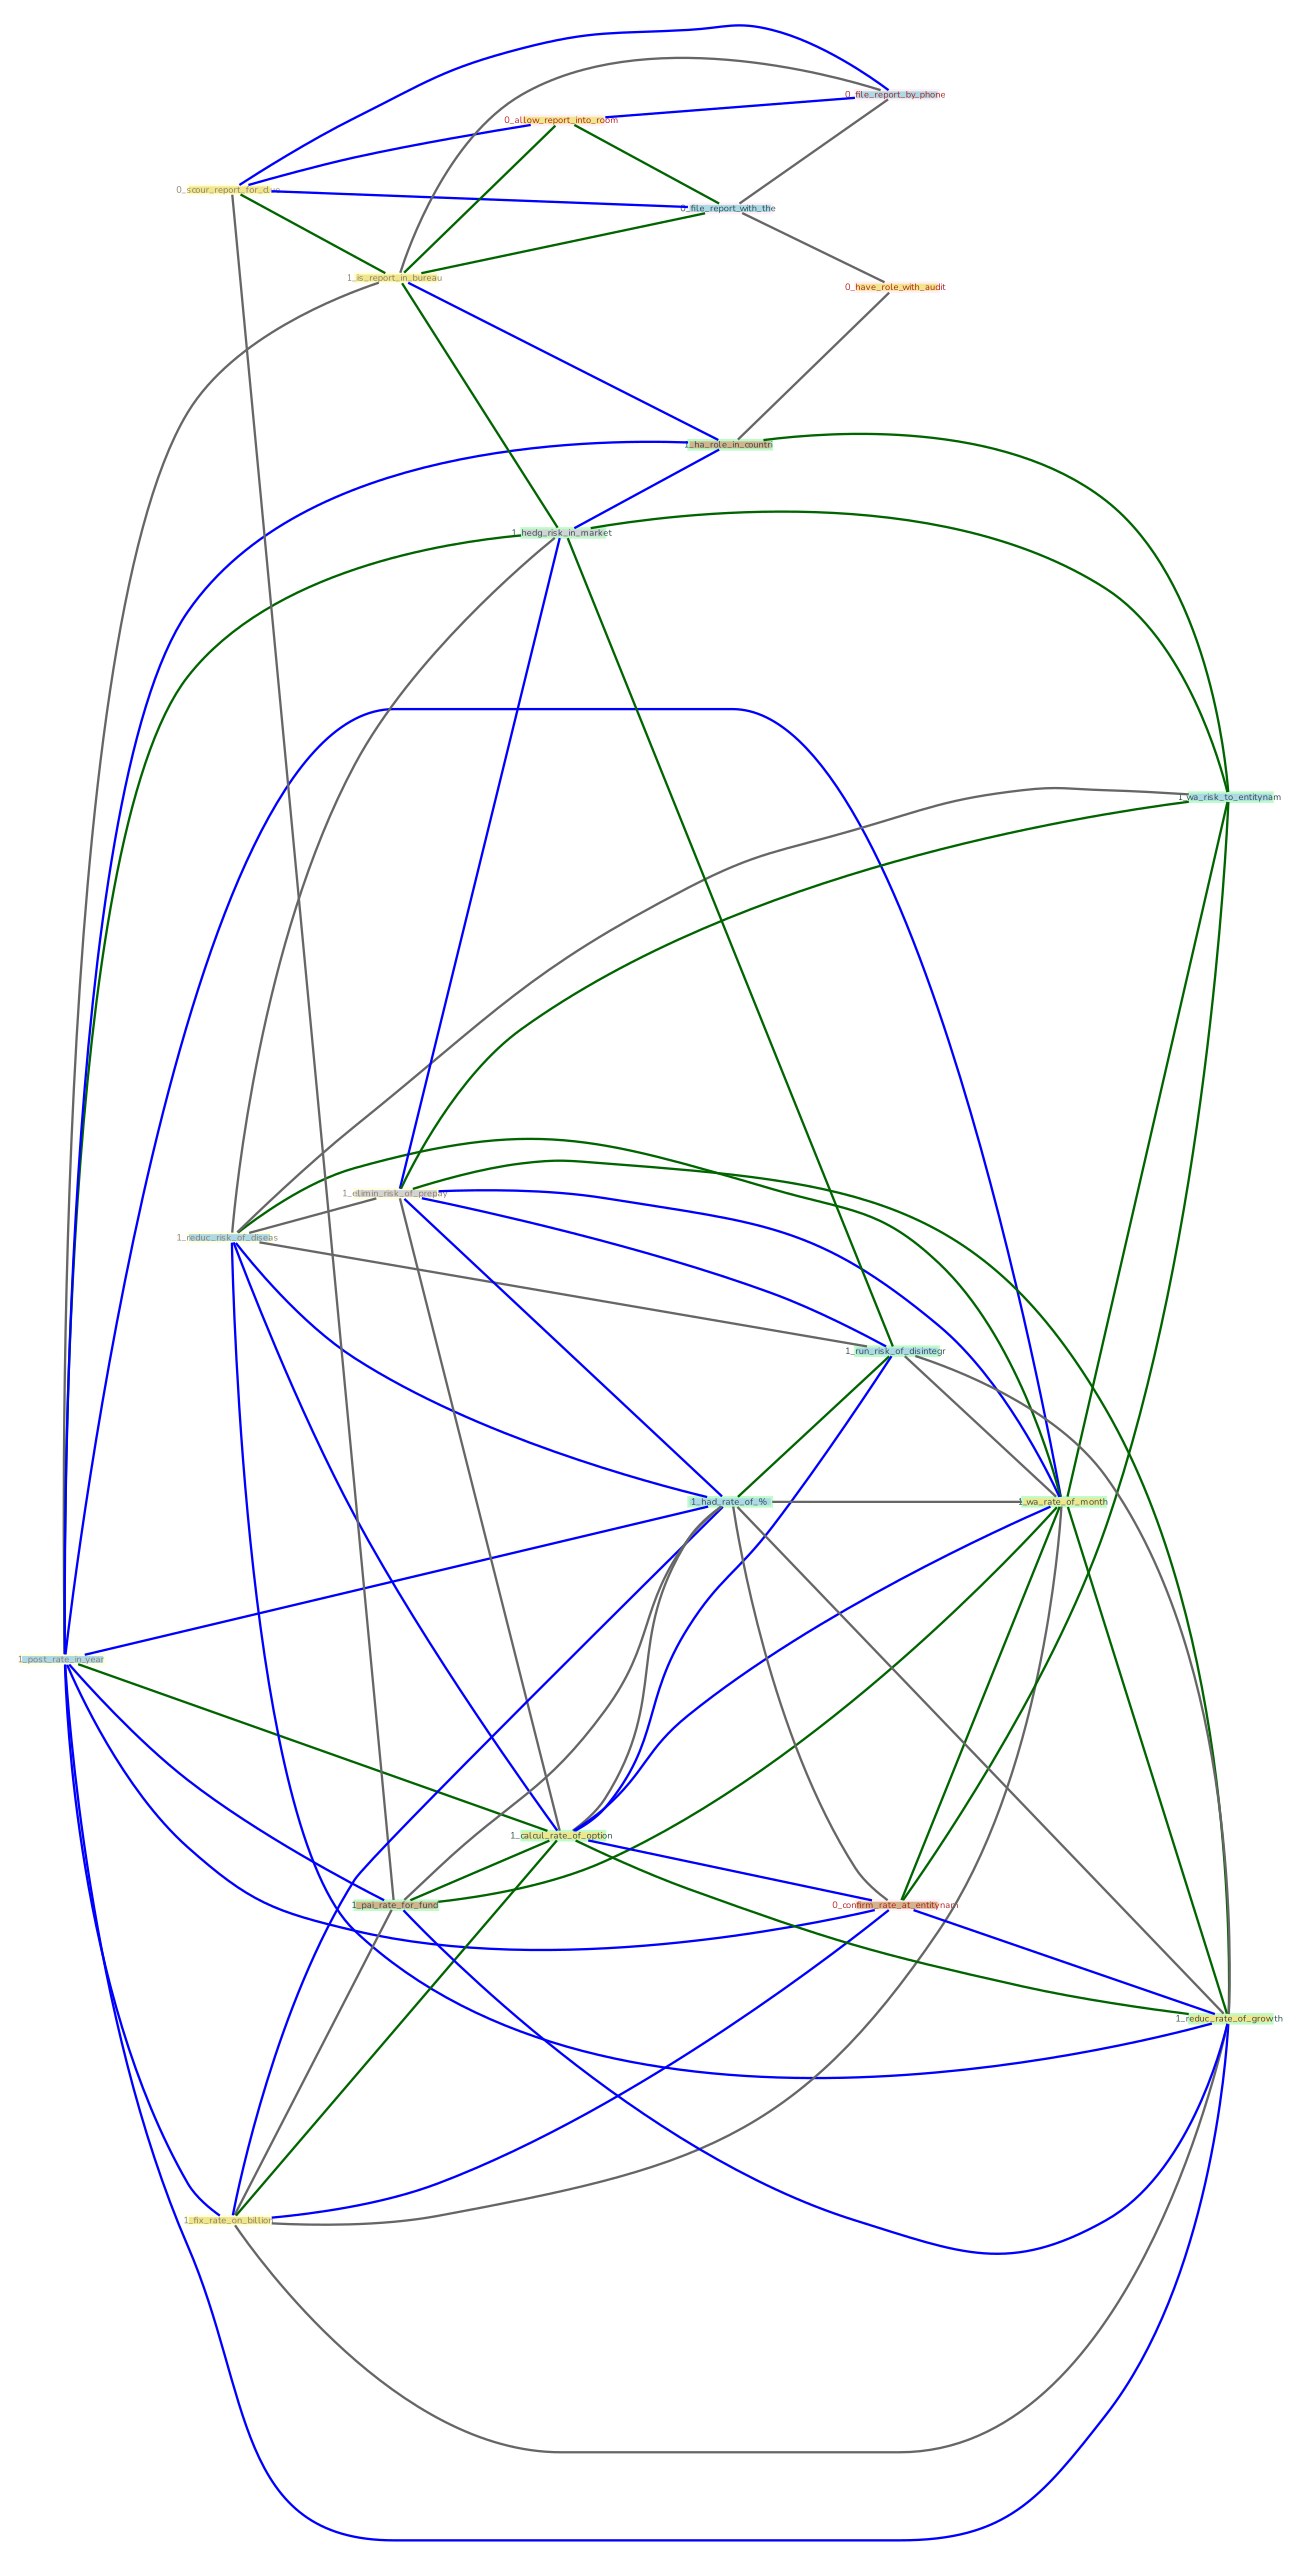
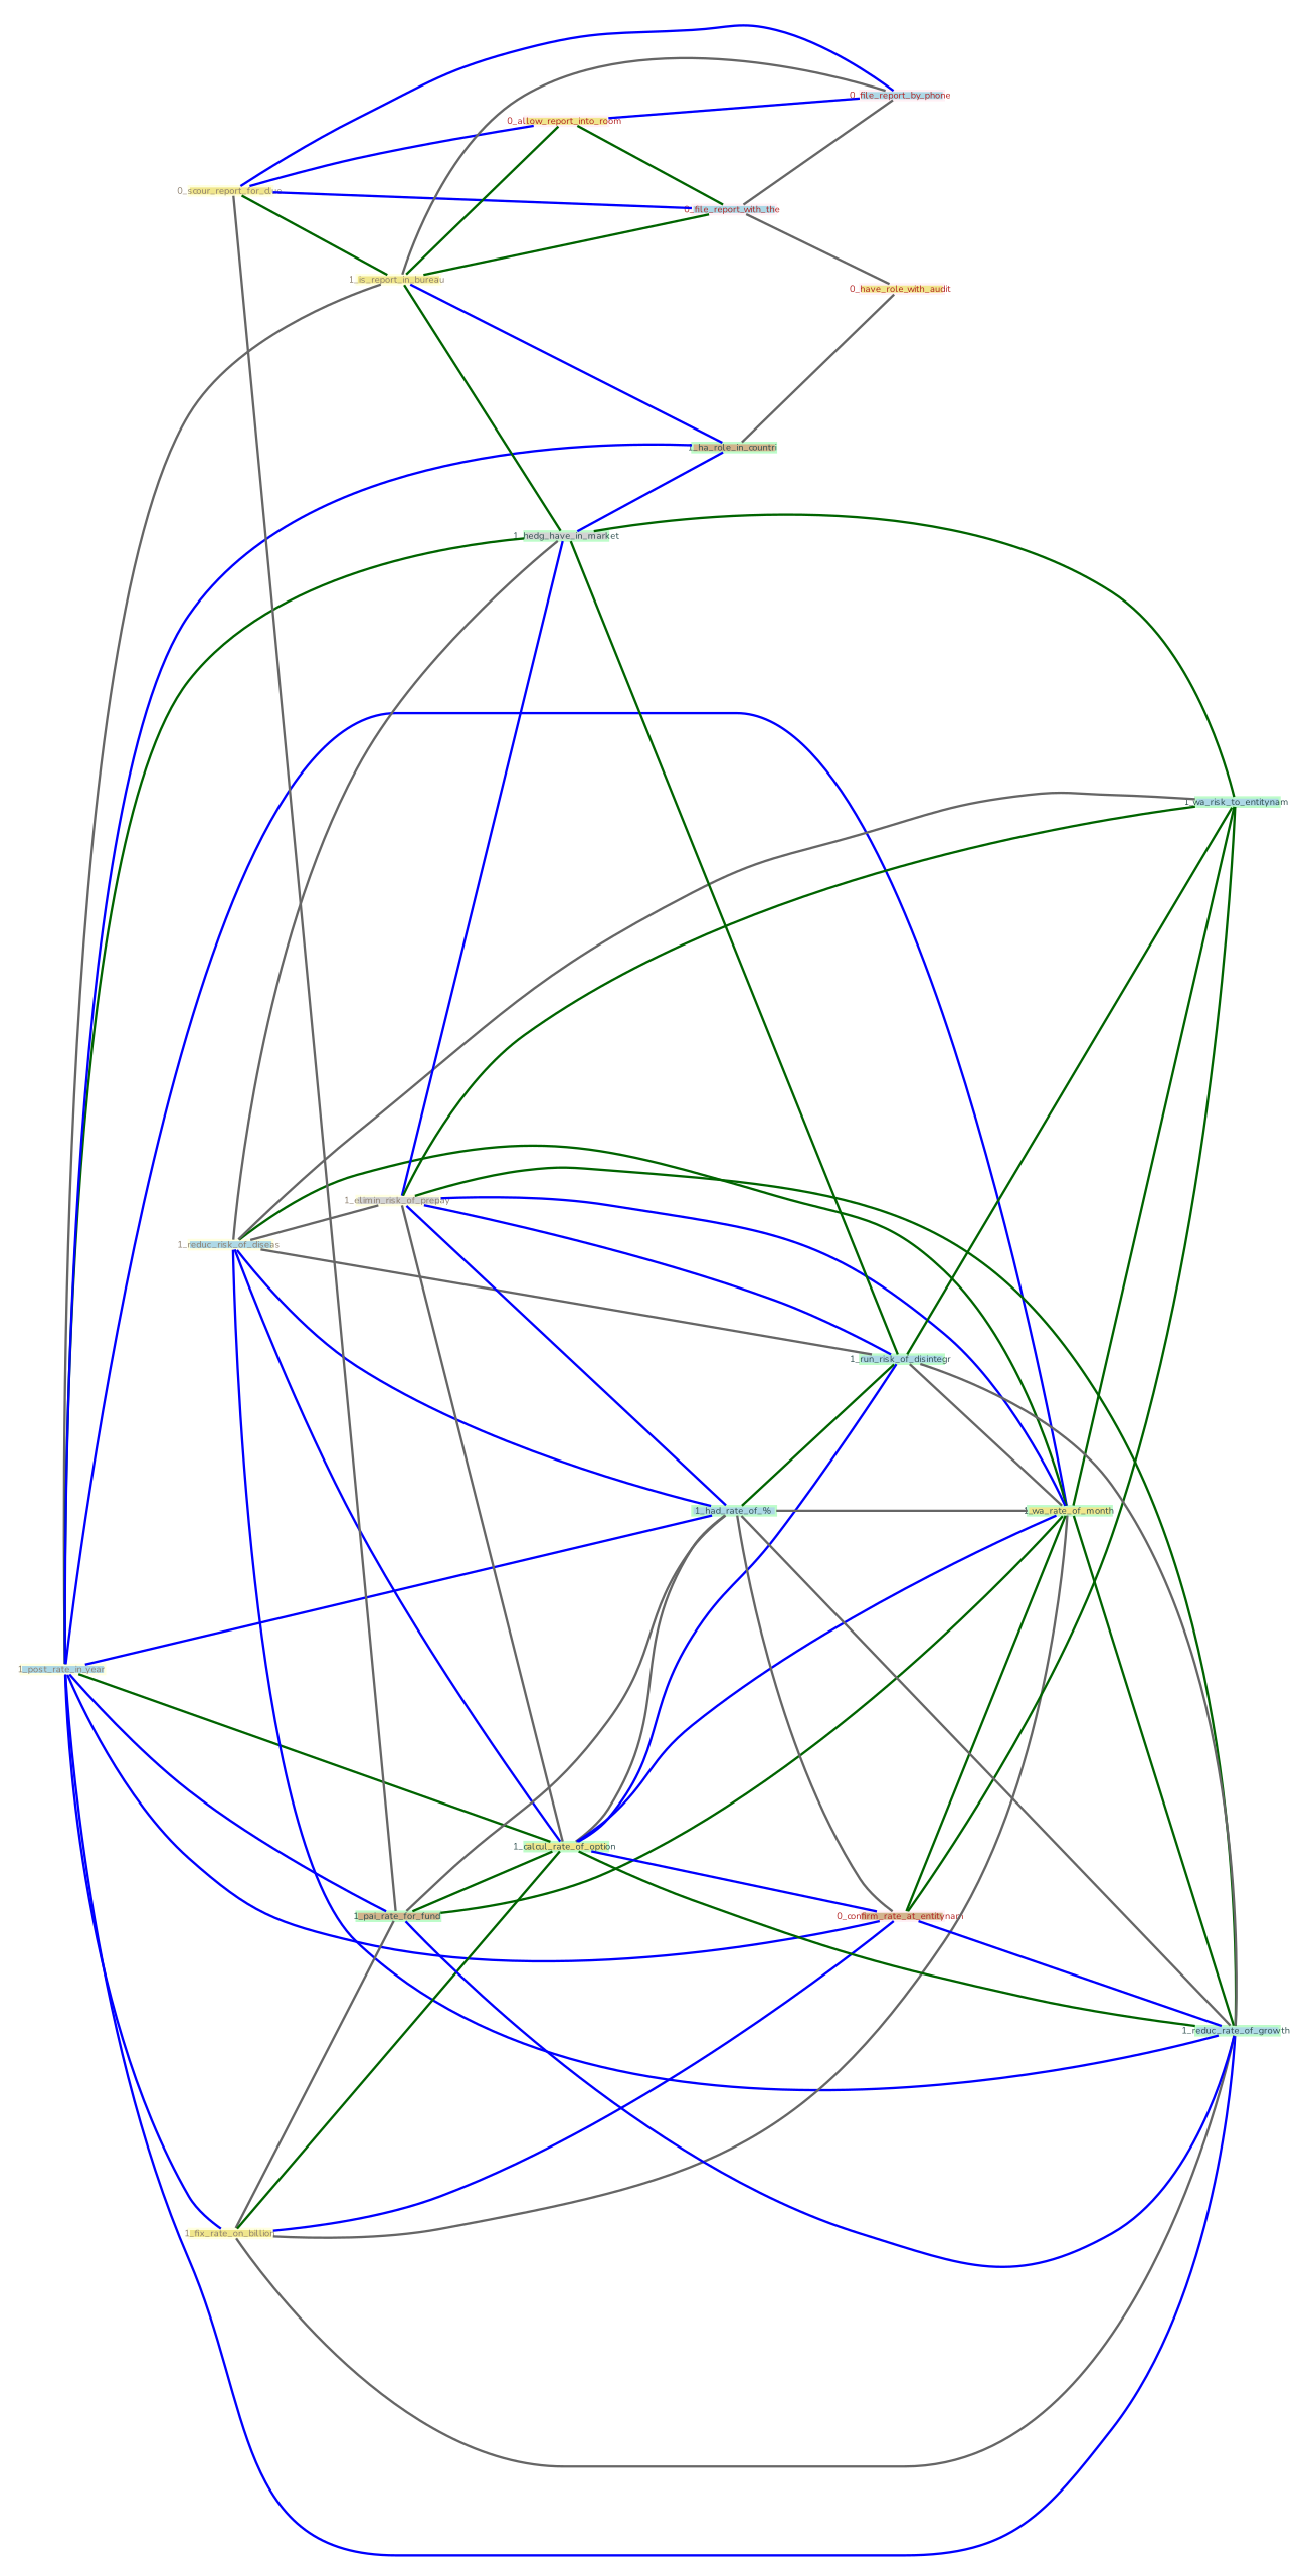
  graph {
    fontname=Nunito
    rankdir=LR
    node [color="#BDFCC9" fillcolor=khaki fixedsize=true fontcolor="#2f4f4f" fontname=Nunito fontsize=4 shape=polygon style=filled]
    edge [color=blue fontname=Nunito w=1]
    "1_post_rate_in_year " [color="#ffffe0" fillcolor=lightblue fontcolor="#8b7d6b" height=.06 width=.5]
    "1_reduc_risk_of_diseas " [color="#ffffe0" fillcolor=lightblue fontcolor="#8b7d6b" height=.06 width=.5]
    "1_elimin_risk_of_prepay " [color="#ffffe0" fillcolor=lightgrey fontcolor="#8b7d6b" height=.06 width=.5]
    "0_scour_report_for_clue " [color="#ffffe0" fontcolor="#8b7d6b" height=.06 width=.5]
    "1_is_report_in_bureau " [color="#ffffe0" fontcolor="#8b7d6b" height=.06 width=.5]
    "1_fix_rate_on_billion " [color="#ffffe0" fontcolor="#8b7d6b" height=.06 width=.5]
    "0_allow_report_into_room " [color="#fff0f5" fontcolor="#b22222" height=.06 width=.5]
-   "0_file_report_with_the " [color="#fff0f5" fillcolor=lightblue height=.06 width=.5]
+   "0_file_report_with_the " [color="#fff0f5" fillcolor=lightblue fontcolor="#b22222" height=.06 width=.5]
    "0_confirm_rate_at_entitynam " [color="#fff0f5" fillcolor=tan fontcolor="#b22222" height=.06 width=.5]
    "0_file_report_by_phone " [color="#fff0f5" fillcolor=lightblue fontcolor="#b22222" height=.06 width=.5]
    "0_have_role_with_audit " [color="#fff0f5" fontcolor="#b22222" height=.06 width=.5]
    "1_pai_rate_for_fund " [fillcolor=tan height=.06 width=.5]
-   "1_hedg_risk_in_market " [fillcolor=lightgrey height=.06 width=.5]
+   "1_hedg_risk_in_market " [fillcolor=lightgrey height=.06 width=.5 label="1_hedg_have_in_market"]
    "1_ha_role_in_countri " [fillcolor=tan height=.06 width=.5]
    "1_calcul_rate_of_option " [height=.06 width=.5]
    "1_had_rate_of_% " [fillcolor=lightblue height=.06 width=.5]
    "1_wa_rate_of_month " [height=.06 width=.5]
-   "1_reduc_rate_of_growth " [height=.06 width=.5]
+   "1_reduc_rate_of_growth " [fillcolor=lightblue height=.06 width=.5]
    "1_run_risk_of_disintegr " [fillcolor=lightblue height=.06 width=.5]
    "1_wa_risk_to_entitynam " [fillcolor=lightblue height=.06 width=.5]
    subgraph sub_1 {
      "1_post_rate_in_year "
      "1_reduc_risk_of_diseas "
      "1_elimin_risk_of_prepay "
      "0_scour_report_for_clue "
      "1_is_report_in_bureau "
      "1_fix_rate_on_billion "
    }
    subgraph sub_2 {
      "0_allow_report_into_room "
      "0_file_report_with_the "
      "0_confirm_rate_at_entitynam "
      "0_file_report_by_phone "
      "0_have_role_with_audit "
    }
    "1_post_rate_in_year " -- "1_is_report_in_bureau " [color=gray40]
    "1_post_rate_in_year " -- "1_fix_rate_on_billion "
    "1_post_rate_in_year " -- "0_confirm_rate_at_entitynam "
    "1_post_rate_in_year " -- "1_pai_rate_for_fund "
    "1_post_rate_in_year " -- "1_hedg_risk_in_market " [color=darkgreen]
    "1_post_rate_in_year " -- "1_ha_role_in_countri "
    "1_post_rate_in_year " -- "1_calcul_rate_of_option " [color=darkgreen]
    "1_post_rate_in_year " -- "1_had_rate_of_% "
    "1_post_rate_in_year " -- "1_wa_rate_of_month "
    "1_post_rate_in_year " -- "1_reduc_rate_of_growth "
    "1_reduc_risk_of_diseas " -- "1_elimin_risk_of_prepay " [color=gray40 w=2]
    "1_reduc_risk_of_diseas " -- "1_hedg_risk_in_market " [color=gray40]
    "1_reduc_risk_of_diseas " -- "1_calcul_rate_of_option "
    "1_reduc_risk_of_diseas " -- "1_had_rate_of_% "
    "1_reduc_risk_of_diseas " -- "1_wa_rate_of_month " [color=darkgreen]
    "1_reduc_risk_of_diseas " -- "1_reduc_rate_of_growth " [w=2]
    "1_reduc_risk_of_diseas " -- "1_run_risk_of_disintegr " [color=gray40 w=2]
    "1_reduc_risk_of_diseas " -- "1_wa_risk_to_entitynam " [color=gray40]
    "1_elimin_risk_of_prepay " -- "1_hedg_risk_in_market "
    "1_elimin_risk_of_prepay " -- "1_calcul_rate_of_option " [color=gray40]
    "1_elimin_risk_of_prepay " -- "1_had_rate_of_% "
    "1_elimin_risk_of_prepay " -- "1_wa_rate_of_month "
    "1_elimin_risk_of_prepay " -- "1_reduc_rate_of_growth " [color=darkgreen]
    "1_elimin_risk_of_prepay " -- "1_run_risk_of_disintegr " [w=2]
    "1_elimin_risk_of_prepay " -- "1_wa_risk_to_entitynam " [color=darkgreen]
    "0_scour_report_for_clue " -- "1_is_report_in_bureau " [color=darkgreen]
    "0_scour_report_for_clue " -- "0_allow_report_into_room "
    "0_scour_report_for_clue " -- "0_file_report_with_the "
    "0_scour_report_for_clue " -- "0_file_report_by_phone "
    "0_scour_report_for_clue " -- "1_pai_rate_for_fund " [color=gray40]
    "1_is_report_in_bureau " -- "0_allow_report_into_room " [color=darkgreen]
    "1_is_report_in_bureau " -- "0_file_report_with_the " [color=darkgreen]
    "1_is_report_in_bureau " -- "0_file_report_by_phone " [color=gray40]
    "1_is_report_in_bureau " -- "1_hedg_risk_in_market " [color=darkgreen]
    "1_is_report_in_bureau " -- "1_ha_role_in_countri "
    "1_fix_rate_on_billion " -- "0_confirm_rate_at_entitynam "
    "1_fix_rate_on_billion " -- "1_pai_rate_for_fund " [color=gray40]
    "1_fix_rate_on_billion " -- "1_calcul_rate_of_option " [color=darkgreen]
-   "1_fix_rate_on_billion " -- "1_had_rate_of_% "
    "1_fix_rate_on_billion " -- "1_wa_rate_of_month " [color=gray40]
    "1_fix_rate_on_billion " -- "1_reduc_rate_of_growth " [color=gray40]
    "0_allow_report_into_room " -- "0_file_report_with_the " [color=darkgreen]
    "0_allow_report_into_room " -- "0_file_report_by_phone "
    "0_file_report_with_the " -- "0_file_report_by_phone " [color=gray40 w=2]
    "0_file_report_with_the " -- "0_have_role_with_audit " [color=gray40]
    "0_confirm_rate_at_entitynam " -- "1_wa_rate_of_month " [color=darkgreen]
    "0_confirm_rate_at_entitynam " -- "1_reduc_rate_of_growth "
    "0_confirm_rate_at_entitynam " -- "1_wa_risk_to_entitynam " [color=darkgreen]
    "1_pai_rate_for_fund " -- "1_calcul_rate_of_option " [color=darkgreen]
    "1_pai_rate_for_fund " -- "1_had_rate_of_% " [color=gray40]
    "1_pai_rate_for_fund " -- "1_wa_rate_of_month " [color=darkgreen]
    "1_pai_rate_for_fund " -- "1_reduc_rate_of_growth "
    "1_hedg_risk_in_market " -- "1_ha_role_in_countri "
    "1_hedg_risk_in_market " -- "1_run_risk_of_disintegr " [color=darkgreen]
    "1_hedg_risk_in_market " -- "1_wa_risk_to_entitynam " [color=darkgreen]
    "1_ha_role_in_countri " -- "0_have_role_with_audit " [color=gray40]
    "1_calcul_rate_of_option " -- "0_confirm_rate_at_entitynam "
    "1_calcul_rate_of_option " -- "1_had_rate_of_% " [color=gray40 w=2]
    "1_calcul_rate_of_option " -- "1_wa_rate_of_month " [w=2]
    "1_calcul_rate_of_option " -- "1_reduc_rate_of_growth " [color=darkgreen w=2]
    "1_calcul_rate_of_option " -- "1_run_risk_of_disintegr "
    "1_had_rate_of_% " -- "0_confirm_rate_at_entitynam " [color=gray40]
    "1_had_rate_of_% " -- "1_wa_rate_of_month " [color=gray40 w=2]
    "1_had_rate_of_% " -- "1_reduc_rate_of_growth " [color=gray40 w=2]
    "1_had_rate_of_% " -- "1_run_risk_of_disintegr " [color=darkgreen]
    "1_wa_rate_of_month " -- "1_reduc_rate_of_growth " [color=darkgreen w=2]
    "1_wa_rate_of_month " -- "1_wa_risk_to_entitynam " [color=darkgreen]
    "1_run_risk_of_disintegr " -- "1_wa_rate_of_month " [color=gray40]
    "1_run_risk_of_disintegr " -- "1_reduc_rate_of_growth " [color=gray40]
-   "1_ha_role_in_countri " -- "1_wa_risk_to_entitynam " [color=darkgreen]
+   "1_run_risk_of_disintegr " -- "1_wa_risk_to_entitynam " [color=darkgreen]
  }
